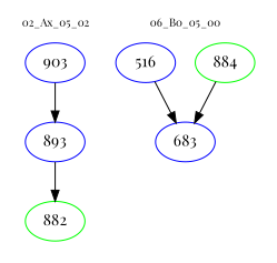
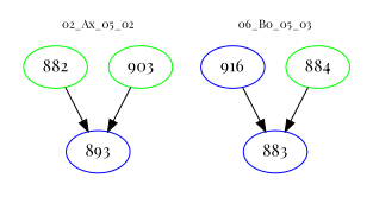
  digraph {
    fontname="Playfair Display"
    node [color=green fontname="Playfair Display"]
    edge [color=black fontname="Playfair Display"]
-   n1 [color=blue label=903]
+   n1 [label=903]
    n2 [color=blue label=893]
    n3 [label=882]
    n4 [label=884]
-   n5 [color=blue label=683]
-   n6 [color=blue label=516]
+   n5 [color=blue label=883]
+   n6 [color=blue label=916]
    subgraph cluster_1 {
      color=white
      fontsize=10
      label="02_Ax_05_02"
      n1
      n2
      n3
    }
    subgraph cluster_2 {
      color=white
      fontsize=10
-     label="06_B0_05_00"
+     label="06_B0_05_03"
      n4
      n5
      n6
    }
    n1 -> n2
-   n2 -> n3
+   n3 -> n2
    n4 -> n5
    n6 -> n5
  }
